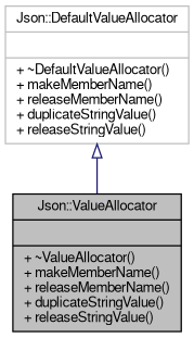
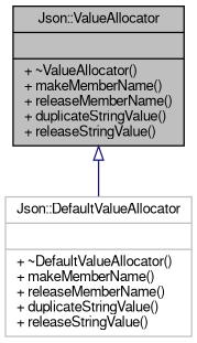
  digraph {
    node [fontname=FreeSans fontsize=10 shape=record style=filled]
    n1 [color=black fillcolor=grey75 fontcolor=black height=0.2 label="{Json::ValueAllocator\n||+ ~ValueAllocator()\l+ makeMemberName()\l+ releaseMemberName()\l+ duplicateStringValue()\l+ releaseStringValue()\l}" width=0.4]
    n2 [color=grey75 fillcolor=white height=0.2 label="{Json::DefaultValueAllocator\n||+ ~DefaultValueAllocator()\l+ makeMemberName()\l+ releaseMemberName()\l+ duplicateStringValue()\l+ releaseStringValue()\l}" width=0.4]
-   n2 -> n1 [arrowtail=onormal color=midnightblue dir=back fontname=FreeSans fontsize=10 labelfontname=FreeSans labelfontsize=10 style=solid]
+   n1 -> n2 [arrowtail=onormal color=midnightblue dir=back fontname=FreeSans fontsize=10 labelfontname=FreeSans labelfontsize=10 style=solid]
  }
